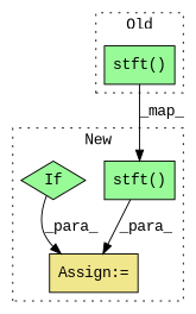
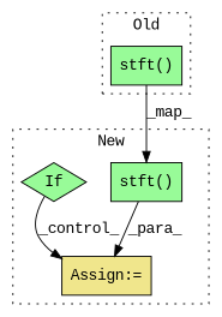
  digraph {
    fontname="Liberation Mono"
    node [a=75 l="24,73" shape=box style=filled fillcolor=palegreen fontname="Liberation Mono"]
    edge [fontname="Liberation Mono"]
    n1 [label="stft()" s="828,987"]
    n2 [a=68 l=3 label="Assign:=" s=1101 fillcolor=khaki]
    n3 [a=96 l=3 label=If s=1069 shape=diamond]
    n4 [label="stft()" s="799,958"]
    subgraph cluster_1 {
      label=New
      style=dotted
      n1
      n2
      n3
    }
    subgraph cluster_2 {
      label=Old
      style=dotted
      n4
    }
    n1 -> n2 [label=_para_]
-   n3 -> n2 [label=_para_]
+   n3 -> n2 [label=_control_]
    n4 -> n1 [label=_map_]
  }
